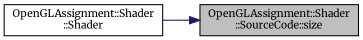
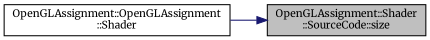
  digraph {
    rankdir=RL
    fontname=Merriweather
    node [color=black fontname=Merriweather fontsize=10 shape=record style=filled]
    n1 [fillcolor=grey75 fontcolor=black height=0.2 label="OpenGLAssignment::Shader\l::SourceCode::size" width=0.4]
-   n2 [fillcolor=white height=0.2 label="OpenGLAssignment::Shader\l::Shader" width=0.4]
+   n2 [fillcolor=white height=0.2 label="OpenGLAssignment::OpenGLAssignment\l::Shader" width=0.4]
    n1 -> n2 [color=midnightblue dir=back fontname=Merriweather fontsize=10 labelfontname=Helvetica labelfontsize=10 style=solid]
  }
